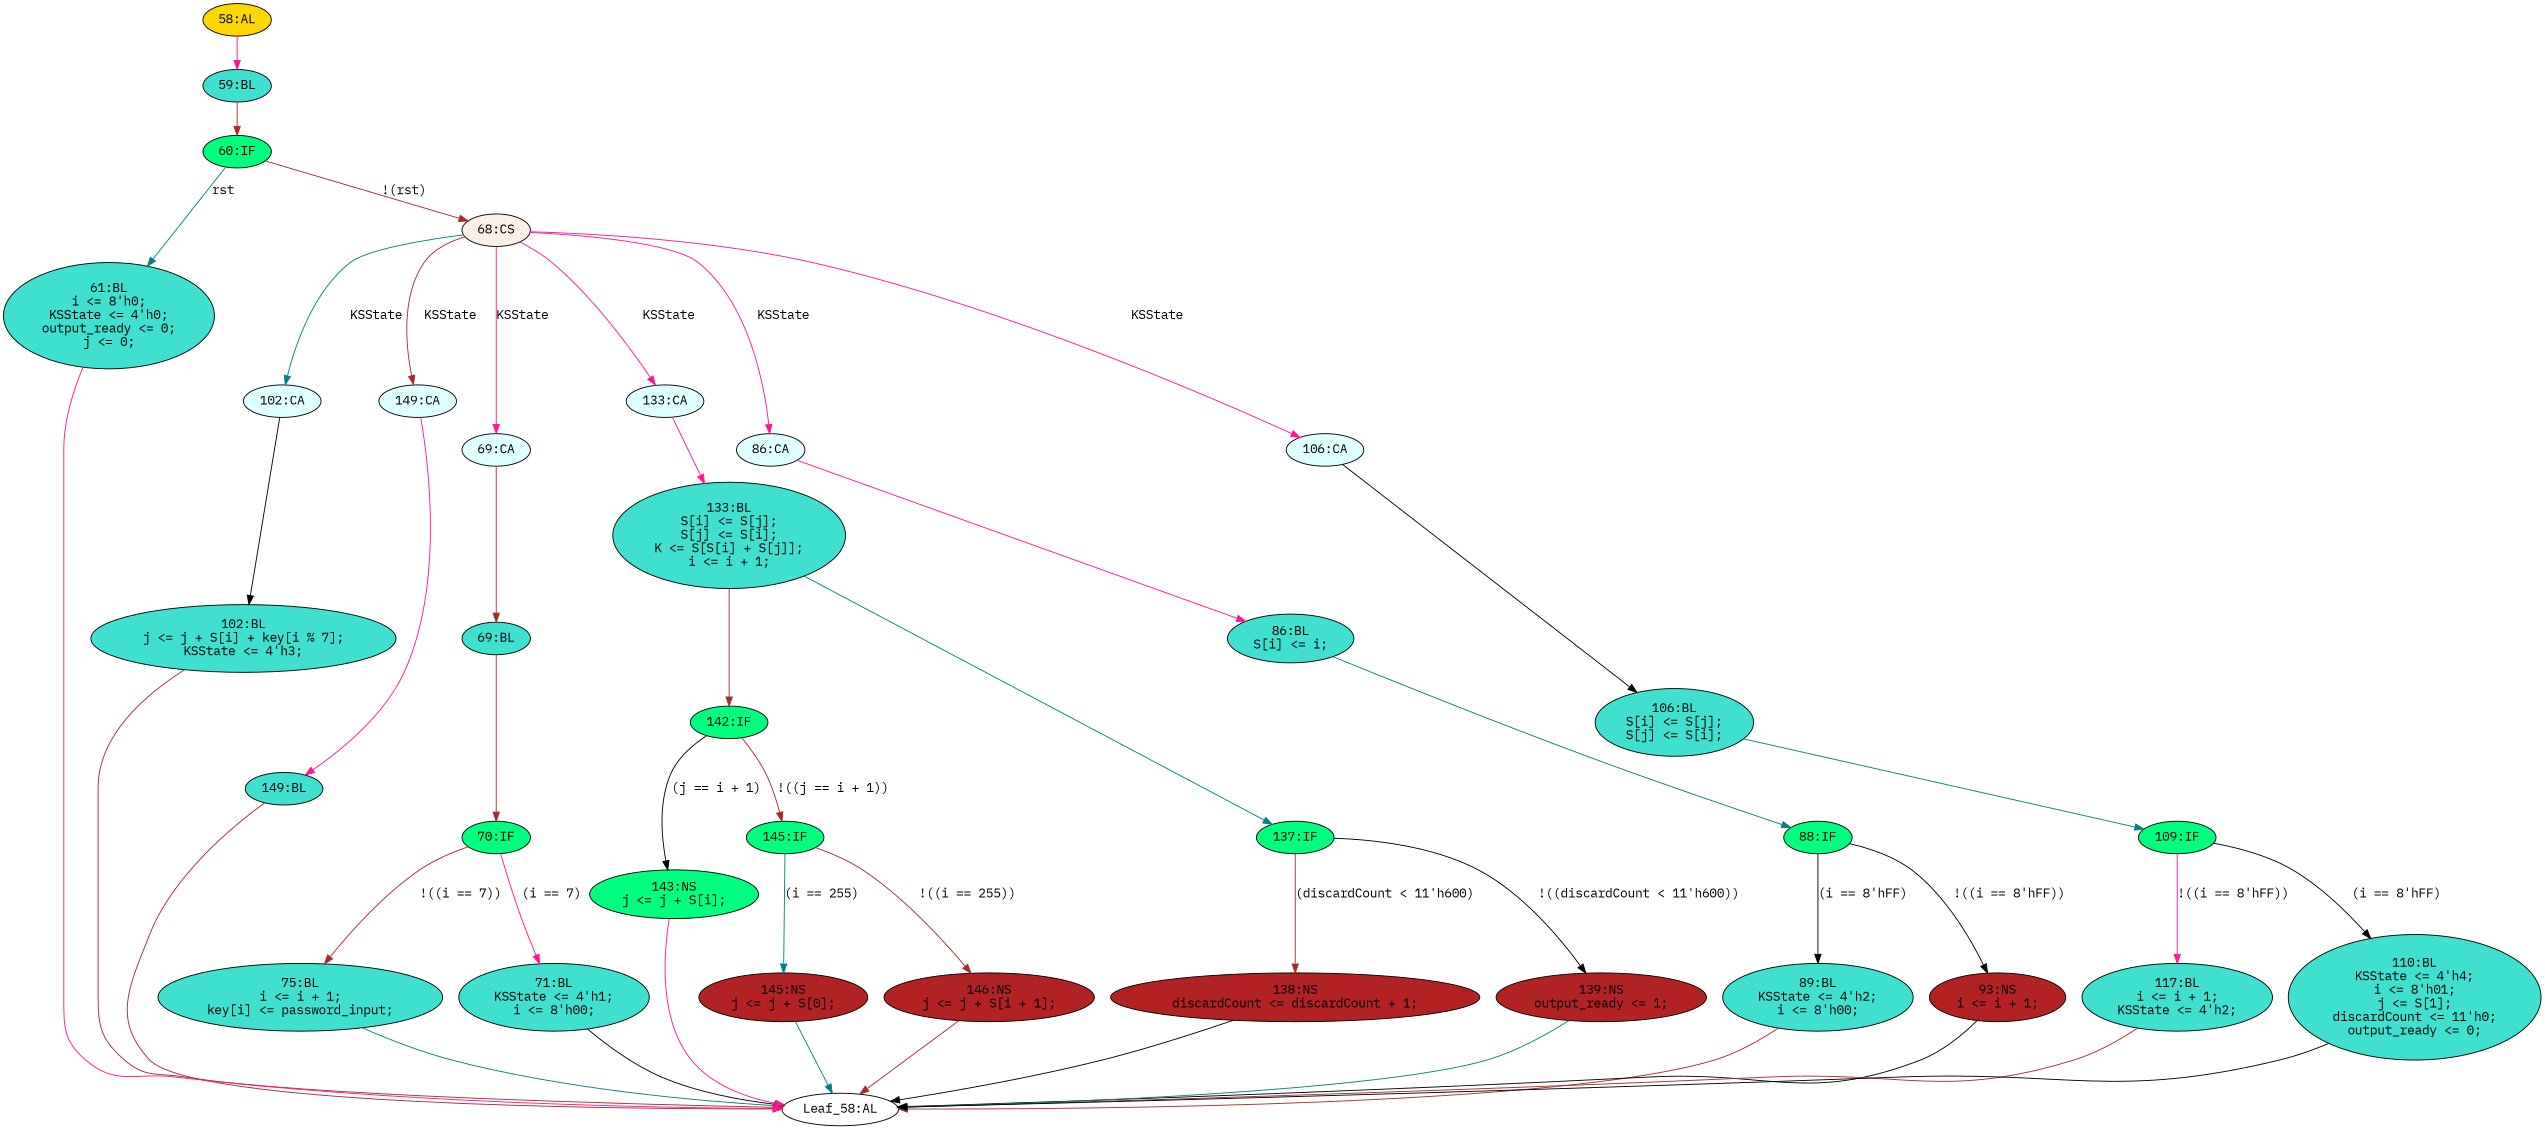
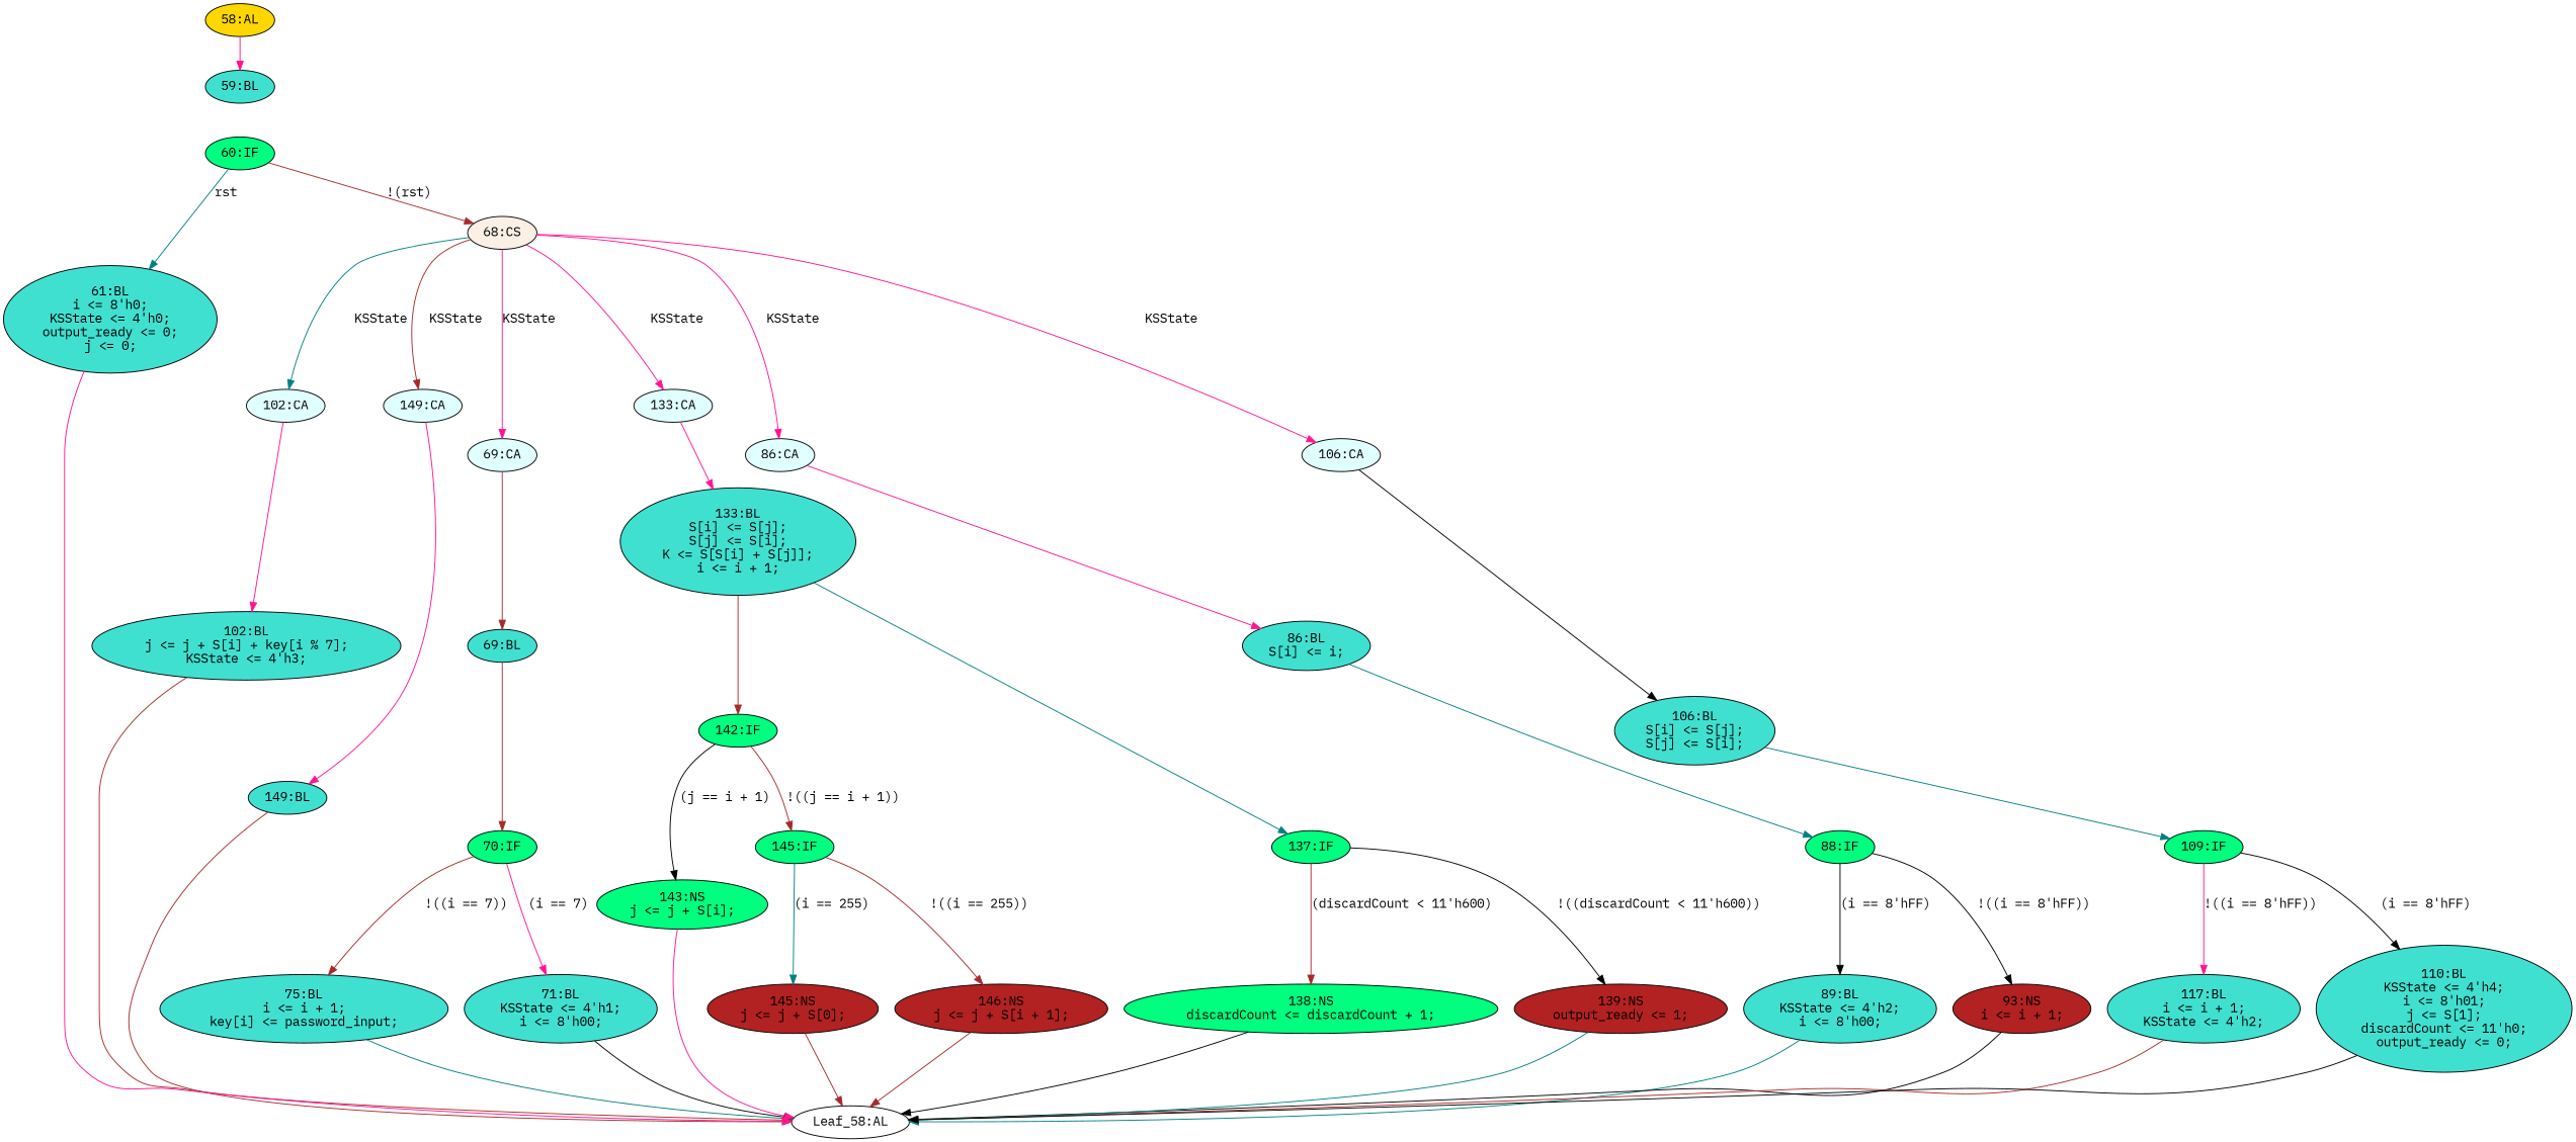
  strict digraph {
    fontname="IBM Plex Mono"
    node [fillcolor=turquoise fontname="IBM Plex Mono" statements="[]" style=filled typ=Block]
    edge [color=brown cond="[]" fontname="IBM Plex Mono" lineno=None]
    n1 [ast="<pyverilog.vparser.ast.Block object at 0x7f4ba351b7d0>" label="69:BL"]
    n2 [ast="<pyverilog.vparser.ast.IfStatement object at 0x7f4ba351b8d0>" fillcolor=springgreen label="70:IF" typ=IfStatement]
    n3 [ast="<pyverilog.vparser.ast.Block object at 0x7f4ba351b950>" label="75:BL\ni <= i + 1;\nkey[i] <= password_input;" statements="[<pyverilog.vparser.ast.NonblockingSubstitution object at 0x7f4ba351b990>, <pyverilog.vparser.ast.NonblockingSubstitution object at 0x7f4ba351bb90>]"]
    n4 [ast="<pyverilog.vparser.ast.Block object at 0x7f4ba351bf90>" label="71:BL\nKSState <= 4'h1;\ni <= 8'h00;" statements="[<pyverilog.vparser.ast.NonblockingSubstitution object at 0x7f4ba351bfd0>, <pyverilog.vparser.ast.NonblockingSubstitution object at 0x7f4ba353d150>]"]
    n5 [def_var="['i', 'K', 'j', 'KSState', 'S', 'key', 'discardCount', 'output_ready']" label="Leaf_58:AL" fillcolor="" statements="" style="" typ=""]
    n6 [ast="<pyverilog.vparser.ast.Case object at 0x7f4ba353d350>" fillcolor=lightcyan label="102:CA" typ=Case]
    n7 [ast="<pyverilog.vparser.ast.Block object at 0x7f4ba353d3d0>" label="102:BL\nj <= j + S[i] + key[i % 7];\nKSState <= 4'h3;" statements="[<pyverilog.vparser.ast.NonblockingSubstitution object at 0x7f4ba353d410>, <pyverilog.vparser.ast.NonblockingSubstitution object at 0x7f4ba353d7d0>]"]
    n8 [ast="<pyverilog.vparser.ast.Block object at 0x7f4ba353db90>" label="89:BL\nKSState <= 4'h2;\ni <= 8'h00;" statements="[<pyverilog.vparser.ast.NonblockingSubstitution object at 0x7f4ba353d910>, <pyverilog.vparser.ast.NonblockingSubstitution object at 0x7f4ba353da50>]"]
    n9 [ast="<pyverilog.vparser.ast.IfStatement object at 0x7f4ba353dbd0>" fillcolor=springgreen label="88:IF" typ=IfStatement]
    n10 [ast="<pyverilog.vparser.ast.NonblockingSubstitution object at 0x7f4ba353dc10>" fillcolor=firebrick label="93:NS\ni <= i + 1;" statements="[<pyverilog.vparser.ast.NonblockingSubstitution object at 0x7f4ba353dc10>]" typ=NonblockingSubstitution]
    n11 [ast="<pyverilog.vparser.ast.Block object at 0x7f4ba3509150>" label="117:BL\ni <= i + 1;\nKSState <= 4'h2;" statements="[<pyverilog.vparser.ast.NonblockingSubstitution object at 0x7f4ba353de90>, <pyverilog.vparser.ast.NonblockingSubstitution object at 0x7f4ba353dfd0>]"]
    n12 [ast="<pyverilog.vparser.ast.Case object at 0x7f4ba3509190>" fillcolor=lightcyan label="149:CA" typ=Case]
    n13 [ast="<pyverilog.vparser.ast.Block object at 0x7f4ba35091d0>" label="149:BL"]
    n14 [ast="<pyverilog.vparser.ast.Case object at 0x7f4ba3509210>" fillcolor=lightcyan label="69:CA" typ=Case]
    n15 [ast="<pyverilog.vparser.ast.Case object at 0x7f4ba35092d0>" fillcolor=lightcyan label="133:CA" typ=Case]
    n16 [ast="<pyverilog.vparser.ast.Block object at 0x7f4ba3509350>" label="133:BL\nS[i] <= S[j];\nS[j] <= S[i];\nK <= S[S[i] + S[j]];\ni <= i + 1;" statements="[<pyverilog.vparser.ast.NonblockingSubstitution object at 0x7f4ba3509390>, <pyverilog.vparser.ast.NonblockingSubstitution object at 0x7f4ba3509610>, <pyverilog.vparser.ast.NonblockingSubstitution object at 0x7f4ba3509850>, <pyverilog.vparser.ast.NonblockingSubstitution object at 0x7f4ba350b0d0>]"]
    n17 [ast="<pyverilog.vparser.ast.IfStatement object at 0x7f4ba350b290>" fillcolor=springgreen label="142:IF" typ=IfStatement]
    n18 [ast="<pyverilog.vparser.ast.IfStatement object at 0x7f4ba3509b90>" fillcolor=springgreen label="137:IF" typ=IfStatement]
    n19 [ast="<pyverilog.vparser.ast.NonblockingSubstitution object at 0x7f4ba350b8d0>" fillcolor=springgreen label="143:NS\nj <= j + S[i];" statements="[<pyverilog.vparser.ast.NonblockingSubstitution object at 0x7f4ba350b8d0>]" typ=NonblockingSubstitution]
    n20 [ast="<pyverilog.vparser.ast.IfStatement object at 0x7f4ba350b2d0>" fillcolor=springgreen label="145:IF" typ=IfStatement]
-   n21 [ast="<pyverilog.vparser.ast.NonblockingSubstitution object at 0x7f4ba3509d50>" fillcolor=firebrick label="138:NS\ndiscardCount <= discardCount + 1;" statements="[<pyverilog.vparser.ast.NonblockingSubstitution object at 0x7f4ba3509d50>]" typ=NonblockingSubstitution]
+   n21 [ast="<pyverilog.vparser.ast.NonblockingSubstitution object at 0x7f4ba3509d50>" fillcolor=springgreen label="138:NS\ndiscardCount <= discardCount + 1;" statements="[<pyverilog.vparser.ast.NonblockingSubstitution object at 0x7f4ba3509d50>]" typ=NonblockingSubstitution]
    n22 [ast="<pyverilog.vparser.ast.NonblockingSubstitution object at 0x7f4ba3509bd0>" fillcolor=firebrick label="139:NS\noutput_ready <= 1;" statements="[<pyverilog.vparser.ast.NonblockingSubstitution object at 0x7f4ba3509bd0>]" typ=NonblockingSubstitution]
    n23 [ast="<pyverilog.vparser.ast.Case object at 0x7f4ba350bc90>" fillcolor=lightcyan label="86:CA" typ=Case]
    n24 [ast="<pyverilog.vparser.ast.Block object at 0x7f4ba350bd10>" label="86:BL\nS[i] <= i;" statements="[<pyverilog.vparser.ast.NonblockingSubstitution object at 0x7f4ba350bd50>]"]
    n25 [ast="<pyverilog.vparser.ast.Block object at 0x7f4ba3526410>" label="106:BL\nS[i] <= S[j];\nS[j] <= S[i];" statements="[<pyverilog.vparser.ast.NonblockingSubstitution object at 0x7f4ba350bf50>, <pyverilog.vparser.ast.NonblockingSubstitution object at 0x7f4ba35261d0>]"]
    n26 [ast="<pyverilog.vparser.ast.IfStatement object at 0x7f4ba3526450>" fillcolor=springgreen label="109:IF" typ=IfStatement]
    n27 [ast="<pyverilog.vparser.ast.Block object at 0x7f4ba3526490>" label="110:BL\nKSState <= 4'h4;\ni <= 8'h01;\nj <= S[1];\ndiscardCount <= 11'h0;\noutput_ready <= 0;" statements="[<pyverilog.vparser.ast.NonblockingSubstitution object at 0x7f4ba35264d0>, <pyverilog.vparser.ast.NonblockingSubstitution object at 0x7f4ba3526610>, <pyverilog.vparser.ast.NonblockingSubstitution object at 0x7f4ba3526750>, <pyverilog.vparser.ast.NonblockingSubstitution object at 0x7f4ba3526910>, <pyverilog.vparser.ast.NonblockingSubstitution object at 0x7f4ba3526a90>]"]
    n28 [ast="<pyverilog.vparser.ast.NonblockingSubstitution object at 0x7f4ba350b5d0>" fillcolor=firebrick label="145:NS\nj <= j + S[0];" statements="[<pyverilog.vparser.ast.NonblockingSubstitution object at 0x7f4ba350b5d0>]" typ=NonblockingSubstitution]
    n29 [ast="<pyverilog.vparser.ast.IfStatement object at 0x7f4ba3526cd0>" fillcolor=springgreen label="60:IF" typ=IfStatement]
    n30 [ast="<pyverilog.vparser.ast.Block object at 0x7f4ba3526e90>" label="61:BL\ni <= 8'h0;\nKSState <= 4'h0;\noutput_ready <= 0;\nj <= 0;" statements="[<pyverilog.vparser.ast.NonblockingSubstitution object at 0x7f4ba3526ed0>, <pyverilog.vparser.ast.NonblockingSubstitution object at 0x7f4ba3512050>, <pyverilog.vparser.ast.NonblockingSubstitution object at 0x7f4ba3512190>, <pyverilog.vparser.ast.NonblockingSubstitution object at 0x7f4ba3512310>]"]
    n31 [ast="<pyverilog.vparser.ast.CaseStatement object at 0x7f4ba3526d10>" fillcolor=linen label="68:CS" typ=CaseStatement]
    n32 [ast="<pyverilog.vparser.ast.Case object at 0x7f4ba3526dd0>" fillcolor=lightcyan label="106:CA" typ=Case]
    n33 [ast="<pyverilog.vparser.ast.Block object at 0x7f4ba3512490>" label="59:BL"]
    n34 [ast="<pyverilog.vparser.ast.NonblockingSubstitution object at 0x7f4ba350b310>" fillcolor=firebrick label="146:NS\nj <= j + S[i + 1];" statements="[<pyverilog.vparser.ast.NonblockingSubstitution object at 0x7f4ba350b310>]" typ=NonblockingSubstitution]
    n35 [ast="<pyverilog.vparser.ast.Always object at 0x7f4ba3512550>" clk_sens=True fillcolor=gold label="58:AL" sens="['clk', 'rst']" typ=Always use_var="['i', 'j', 'password_input', 'KSState', 'S', 'key', 'discardCount', 'rst']"]
    n1 -> n2
    n2 -> n3 [cond="['i']" label="!((i == 7))" lineno=70]
    n2 -> n4 [color=deeppink cond="['i']" label="(i == 7)" lineno=70]
    n3 -> n5 [color=teal]
    n4 -> n5 [color=black]
-   n6 -> n7 [color=black]
+   n6 -> n7 [color=deeppink]
    n7 -> n5
-   n8 -> n5
+   n8 -> n5 [color=teal]
    n9 -> n8 [color=black cond="['i']" label="(i == 8'hFF)" lineno=88]
    n9 -> n10 [color=black cond="['i']" label="!((i == 8'hFF))" lineno=88]
    n10 -> n5 [color=black]
    n11 -> n5
    n12 -> n13 [color=deeppink]
    n13 -> n5
    n14 -> n1
    n15 -> n16 [color=deeppink]
    n16 -> n17
    n16 -> n18 [color=teal]
    n17 -> n19 [color=black cond="['j', 'i']" label="(j == i + 1)" lineno=142]
    n17 -> n20 [cond="['j', 'i']" label="!((j == i + 1))" lineno=142]
    n18 -> n21 [cond="['discardCount']" label="(discardCount < 11'h600)" lineno=137]
    n18 -> n22 [color=black cond="['discardCount']" label="!((discardCount < 11'h600))" lineno=137]
    n19 -> n5 [color=deeppink]
    n20 -> n28 [color=teal cond="['i']" label="(i == 255)" lineno=145]
    n20 -> n34 [cond="['i']" label="!((i == 255))" lineno=145]
    n21 -> n5 [color=black]
    n22 -> n5 [color=teal]
    n23 -> n24 [color=deeppink]
    n24 -> n9 [color=teal]
    n25 -> n26 [color=teal]
    n26 -> n11 [color=deeppink cond="['i']" label="!((i == 8'hFF))" lineno=109]
    n26 -> n27 [color=black cond="['i']" label="(i == 8'hFF)" lineno=109]
    n27 -> n5 [color=black]
-   n28 -> n5 [color=teal]
+   n28 -> n5
    n29 -> n30 [color=teal cond="['rst']" label=rst lineno=60]
    n29 -> n31 [cond="['rst']" label="!(rst)" lineno=60]
    n30 -> n5 [color=deeppink]
    n31 -> n6 [color=teal cond="['KSState']" label=KSState lineno=68]
    n31 -> n12 [cond="['KSState']" label=KSState lineno=68]
    n31 -> n14 [color=deeppink cond="['KSState']" label=KSState lineno=68]
    n31 -> n15 [color=deeppink cond="['KSState']" label=KSState lineno=68]
    n31 -> n23 [color=deeppink cond="['KSState']" label=KSState lineno=68]
    n31 -> n32 [color=deeppink cond="['KSState']" label=KSState lineno=68]
    n32 -> n25 [color=black]
-   n33 -> n29
    n34 -> n5
    n35 -> n33 [color=deeppink]
  }
